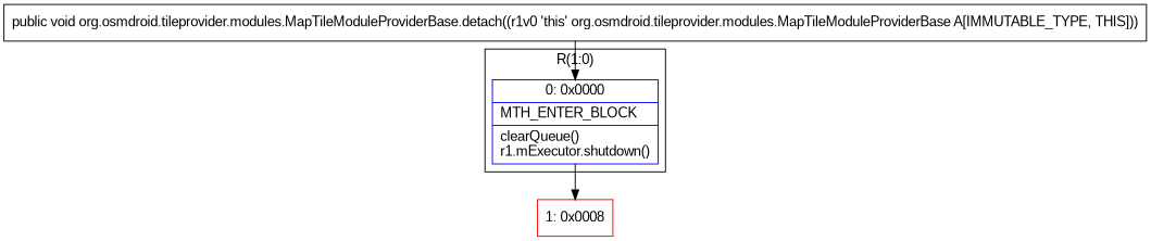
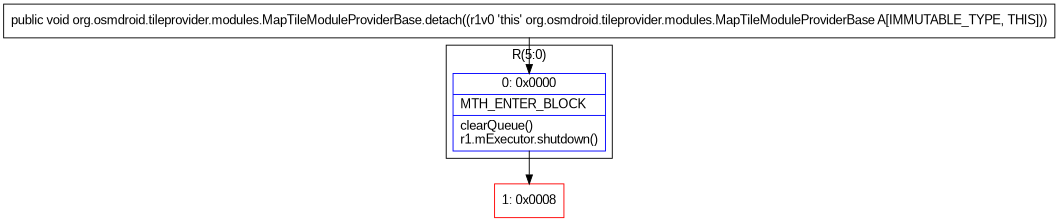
  digraph {
    fontname="Liberation Sans"
    node [shape=record fontname="Liberation Sans"]
    edge [fontname="Liberation Sans"]
    n1 [color=blue label="{0\:\ 0x0000|MTH_ENTER_BLOCK\l|clearQueue()\lr1.mExecutor.shutdown()\l}"]
    n2 [color=red label="{1\:\ 0x0008}"]
    n3 [label="{public void org.osmdroid.tileprovider.modules.MapTileModuleProviderBase.detach((r1v0 'this' org.osmdroid.tileprovider.modules.MapTileModuleProviderBase A[IMMUTABLE_TYPE, THIS])) }"]
    subgraph cluster_1 {
-     label="R(1:0)"
+     label="R(5:0)"
      n1
    }
    n1 -> n2
    n3 -> n1
  }
